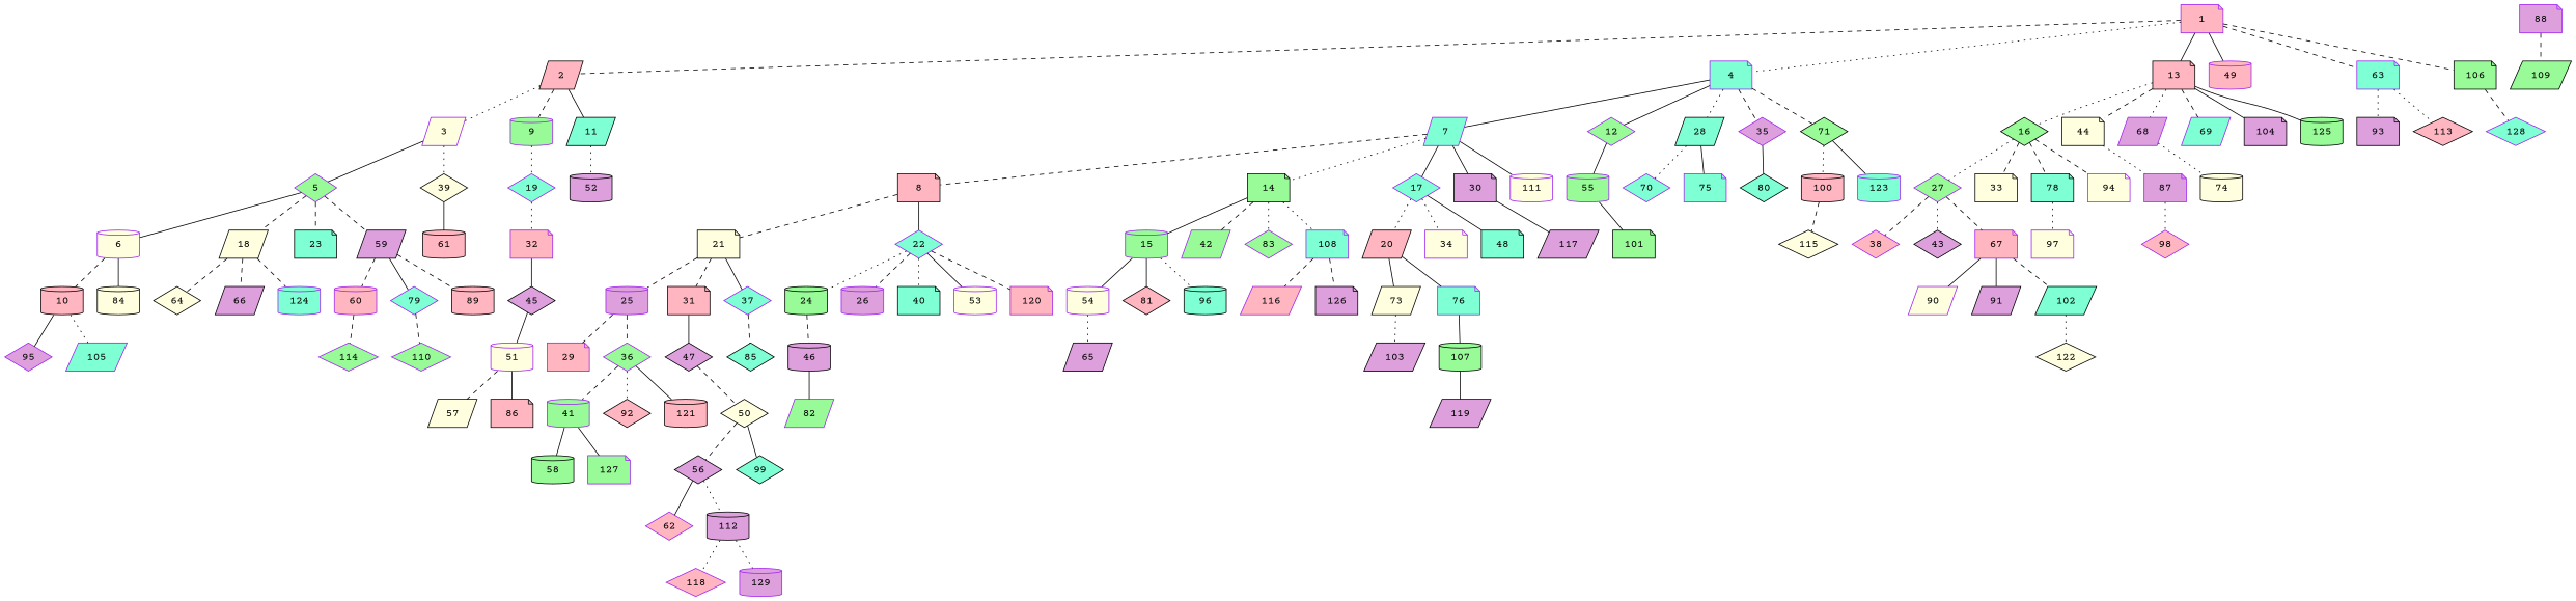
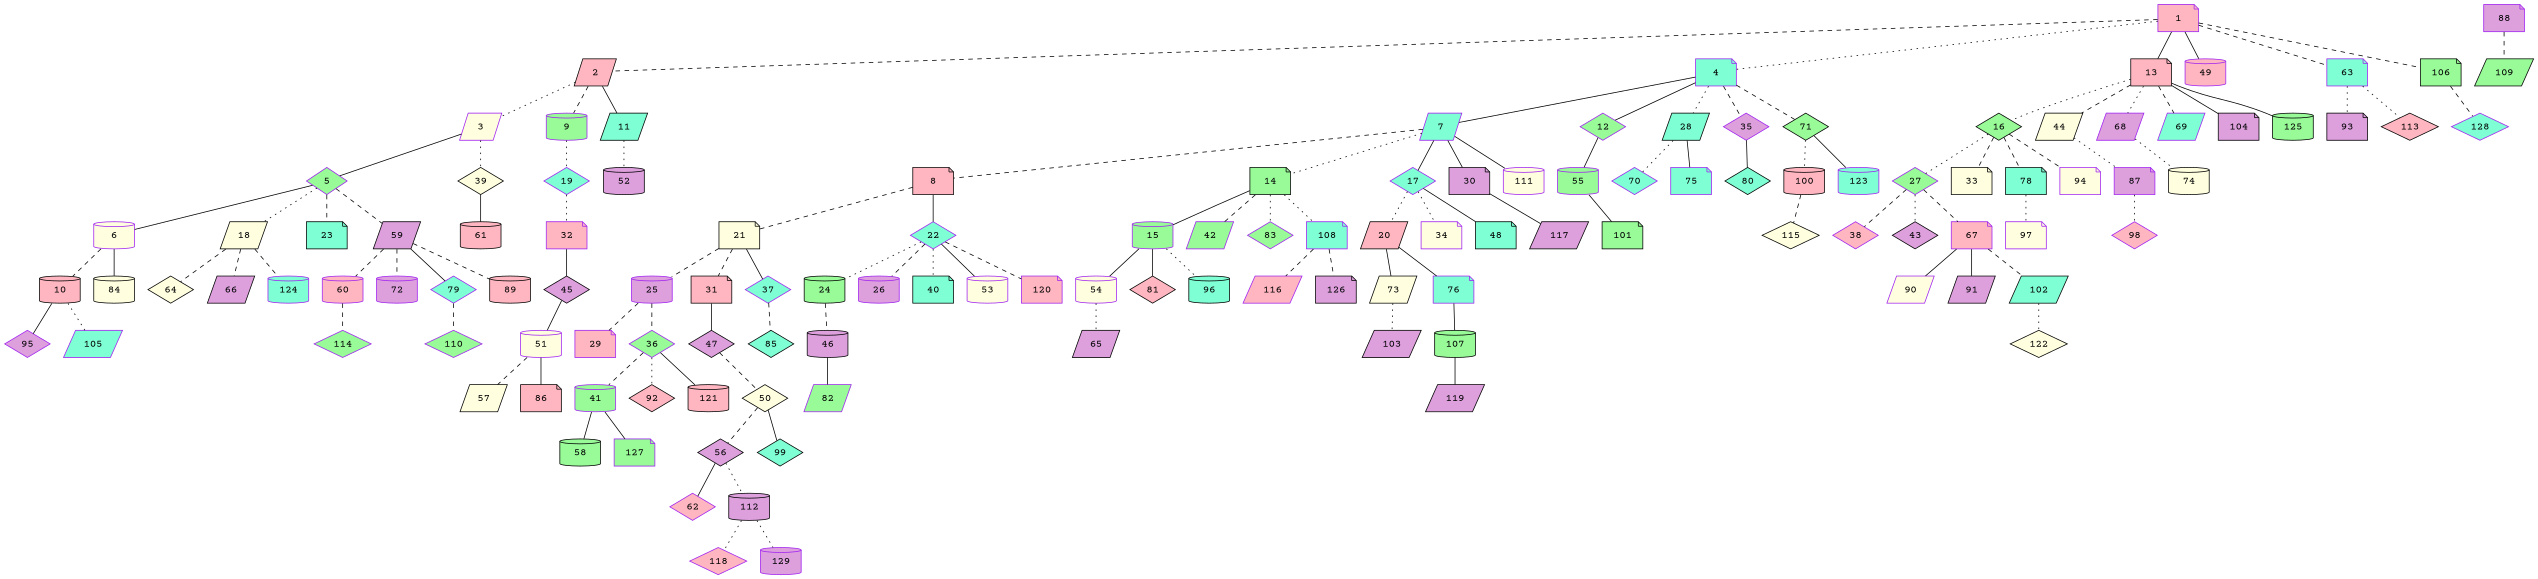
  graph {
    fontname="Courier Prime"
    node [color=black fillcolor=aquamarine fontname="Courier Prime" shape=diamond style=filled]
    edge [fontname="Courier Prime" style=dashed]
    1 [color=purple fillcolor=lightpink shape=note]
    2 [fillcolor=lightpink shape=parallelogram]
    4 [color=purple shape=note]
    13 [fillcolor=lightpink shape=note]
    49 [color=purple fillcolor=lightpink shape=cylinder]
    63 [color=purple shape=note]
    106 [fillcolor=palegreen shape=note]
    3 [color=purple fillcolor=lightyellow shape=parallelogram]
    9 [color=purple fillcolor=palegreen shape=cylinder]
    11 [shape=parallelogram]
    7 [color=purple shape=parallelogram]
    12 [color=purple fillcolor=palegreen]
    28 [shape=parallelogram]
    35 [color=purple fillcolor=plum]
    71 [fillcolor=palegreen]
    16 [fillcolor=palegreen]
-   44 [fillcolor=lightyellow shape=note]
+   44 [fillcolor=lightyellow shape=parallelogram]
    68 [color=purple fillcolor=plum shape=parallelogram]
    69 [color=purple shape=parallelogram]
    104 [fillcolor=plum shape=note]
    125 [fillcolor=palegreen shape=cylinder]
    93 [fillcolor=plum shape=note]
    113 [fillcolor=lightpink]
    128 [color=purple]
    5 [color=purple fillcolor=palegreen]
    39 [fillcolor=lightyellow]
    19 [color=purple]
    52 [fillcolor=plum shape=cylinder]
    6 [color=purple fillcolor=lightyellow shape=cylinder]
    18 [fillcolor=lightyellow shape=parallelogram]
    23 [shape=note]
    59 [fillcolor=plum shape=parallelogram]
    61 [fillcolor=lightpink shape=cylinder]
    8 [fillcolor=lightpink shape=note]
    14 [fillcolor=palegreen shape=note]
    17 [color=purple]
    30 [fillcolor=plum shape=note]
    111 [color=purple fillcolor=lightyellow shape=cylinder]
    55 [color=purple fillcolor=palegreen shape=cylinder]
    70 [color=purple]
    75 [color=purple shape=note]
    80
    100 [fillcolor=lightpink shape=cylinder]
    123 [color=purple shape=cylinder]
    10 [fillcolor=lightpink shape=cylinder]
    84 [fillcolor=lightyellow shape=cylinder]
    64 [fillcolor=lightyellow]
    66 [fillcolor=plum shape=parallelogram]
    124 [color=purple shape=cylinder]
    60 [color=purple fillcolor=lightpink shape=cylinder]
+   72 [color=purple fillcolor=plum shape=cylinder]
    79 [color=purple]
    89 [fillcolor=lightpink shape=cylinder]
    95 [color=purple fillcolor=plum]
    105 [color=purple shape=parallelogram]
    21 [fillcolor=lightyellow shape=note]
    22 [color=purple]
    15 [color=purple fillcolor=palegreen shape=cylinder]
    42 [color=purple fillcolor=palegreen shape=parallelogram]
    83 [color=purple fillcolor=palegreen]
    108 [color=purple shape=note]
    20 [fillcolor=lightpink shape=parallelogram]
    34 [color=purple fillcolor=lightyellow shape=note]
    48 [shape=note]
    117 [fillcolor=plum shape=parallelogram]
    25 [color=purple fillcolor=plum shape=cylinder]
    31 [fillcolor=lightpink shape=note]
    37 [color=purple]
    24 [fillcolor=palegreen shape=cylinder]
    26 [color=purple fillcolor=plum shape=cylinder]
    40 [shape=note]
    53 [color=purple fillcolor=lightyellow shape=cylinder]
    120 [color=purple fillcolor=lightpink shape=note]
    32 [color=purple fillcolor=lightpink shape=note]
    101 [fillcolor=palegreen shape=note]
    27 [color=purple fillcolor=palegreen]
    33 [fillcolor=lightyellow shape=note]
    78 [shape=note]
    94 [color=purple fillcolor=lightyellow shape=note]
    87 [color=purple fillcolor=plum shape=note]
    74 [fillcolor=lightyellow shape=cylinder]
    54 [color=purple fillcolor=lightyellow shape=cylinder]
    81 [fillcolor=lightpink]
    96 [shape=cylinder]
    116 [color=purple fillcolor=lightpink shape=parallelogram]
    126 [fillcolor=plum shape=note]
    65 [fillcolor=plum shape=parallelogram]
    38 [color=purple fillcolor=lightpink]
    43 [fillcolor=plum]
    67 [color=purple fillcolor=lightpink shape=note]
    97 [color=purple fillcolor=lightyellow shape=note]
    73 [fillcolor=lightyellow shape=parallelogram]
    76 [color=purple shape=note]
    45 [fillcolor=plum]
    103 [fillcolor=plum shape=parallelogram]
    107 [fillcolor=palegreen shape=cylinder]
    29 [color=purple fillcolor=lightpink shape=note]
    36 [color=purple fillcolor=palegreen]
    47 [fillcolor=plum]
    85
    46 [fillcolor=plum shape=cylinder]
    82 [color=purple fillcolor=palegreen shape=parallelogram]
    41 [color=purple fillcolor=palegreen shape=cylinder]
    92 [fillcolor=lightpink]
    121 [fillcolor=lightpink shape=cylinder]
    90 [color=purple fillcolor=lightyellow shape=parallelogram]
    91 [fillcolor=plum shape=parallelogram]
    102 [shape=parallelogram]
    50 [fillcolor=lightyellow]
    51 [color=purple fillcolor=lightyellow shape=cylinder]
    58 [fillcolor=palegreen shape=cylinder]
    127 [color=purple fillcolor=palegreen shape=note]
    98 [color=purple fillcolor=lightpink]
    57 [fillcolor=lightyellow shape=parallelogram]
    86 [fillcolor=lightpink shape=note]
    56 [fillcolor=plum]
    99
    62 [color=purple fillcolor=lightpink]
    112 [fillcolor=plum shape=cylinder]
    118 [color=purple fillcolor=lightpink]
    129 [color=purple fillcolor=plum shape=cylinder]
    114 [color=purple fillcolor=palegreen]
    110 [color=purple fillcolor=palegreen]
    122 [fillcolor=lightyellow]
    115 [fillcolor=lightyellow]
    119 [fillcolor=plum shape=parallelogram]
    88 [color=purple fillcolor=plum shape=note]
    109 [fillcolor=palegreen shape=parallelogram]
    1 -- 2
    1 -- 4 [style=dotted]
    1 -- 13 [style=solid]
    1 -- 49 [style=solid]
    1 -- 63
    1 -- 106
    2 -- 3 [style=dotted]
    2 -- 9
    2 -- 11 [style=solid]
    4 -- 7 [style=solid]
    4 -- 12 [style=solid]
    4 -- 28 [style=dotted]
    4 -- 35
    4 -- 71
    13 -- 16 [style=dotted]
    13 -- 44
    13 -- 68 [style=dotted]
    13 -- 69
    13 -- 104 [style=solid]
    13 -- 125 [style=solid]
    63 -- 93 [style=dotted]
    63 -- 113 [style=dotted]
    106 -- 128
    3 -- 5 [style=solid]
    3 -- 39 [style=dotted]
    9 -- 19 [style=dotted]
    11 -- 52 [style=dotted]
    7 -- 8
    7 -- 14 [style=dotted]
    7 -- 17 [style=solid]
    7 -- 30 [style=solid]
    7 -- 111 [style=solid]
    12 -- 55 [style=solid]
    28 -- 70 [style=dotted]
    28 -- 75 [style=solid]
    35 -- 80 [style=solid]
    71 -- 100 [style=dotted]
    71 -- 123 [style=solid]
    16 -- 27 [style=dotted]
    16 -- 33
    16 -- 78
    16 -- 94
    44 -- 87 [style=dotted]
    68 -- 74 [style=dotted]
    5 -- 6 [style=solid]
-   5 -- 18
+   5 -- 18 [style=dotted]
    5 -- 23
    5 -- 59
    39 -- 61 [style=solid]
    19 -- 32 [style=dotted]
    6 -- 10
    6 -- 84 [style=solid]
    18 -- 64
    18 -- 66
    18 -- 124
    59 -- 60
+   59 -- 72
    59 -- 79 [style=solid]
    59 -- 89
    8 -- 21
    8 -- 22 [style=solid]
    14 -- 15 [style=solid]
    14 -- 42
    14 -- 83 [style=dotted]
    14 -- 108 [style=dotted]
    17 -- 20 [style=dotted]
    17 -- 34 [style=dotted]
    17 -- 48 [style=solid]
    30 -- 117 [style=solid]
    55 -- 101 [style=solid]
    100 -- 115
    10 -- 95 [style=solid]
    10 -- 105 [style=dotted]
    60 -- 114
    79 -- 110
    21 -- 25
    21 -- 31
    21 -- 37 [style=solid]
    22 -- 24 [style=dotted]
    22 -- 26
    22 -- 40 [style=dotted]
    22 -- 53 [style=solid]
    22 -- 120
    15 -- 54 [style=solid]
    15 -- 81 [style=solid]
    15 -- 96 [style=dotted]
    108 -- 116
    108 -- 126
    20 -- 73 [style=solid]
    20 -- 76 [style=solid]
    25 -- 29
    25 -- 36
    31 -- 47 [style=solid]
    37 -- 85
    24 -- 46
    32 -- 45 [style=solid]
    27 -- 38
    27 -- 43 [style=dotted]
    27 -- 67
    78 -- 97 [style=dotted]
    87 -- 98 [style=dotted]
    54 -- 65 [style=dotted]
    67 -- 90 [style=solid]
    67 -- 91 [style=solid]
    67 -- 102
    73 -- 103 [style=dotted]
    76 -- 107 [style=solid]
    45 -- 51 [style=solid]
    107 -- 119 [style=solid]
    36 -- 41
    36 -- 92 [style=dotted]
    36 -- 121 [style=solid]
    47 -- 50
    46 -- 82 [style=solid]
    41 -- 58 [style=solid]
    41 -- 127 [style=solid]
    102 -- 122 [style=dotted]
    50 -- 56
    50 -- 99 [style=solid]
    51 -- 57
    51 -- 86 [style=solid]
    56 -- 62 [style=solid]
    56 -- 112 [style=dotted]
    112 -- 118 [style=dotted]
    112 -- 129 [style=dotted]
    88 -- 109
  }
